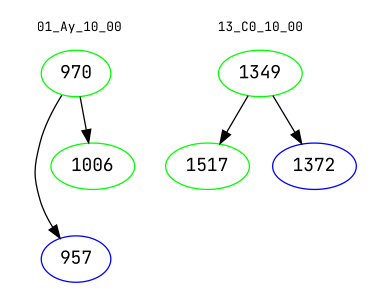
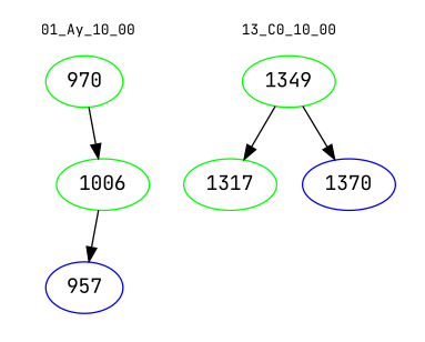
  digraph {
    fontname="JetBrains Mono"
    node [color=green fontname="JetBrains Mono"]
    edge [color=black fontname="JetBrains Mono"]
    n1 [label=970]
    n2 [color=blue label=957]
    n3 [label=1006]
    n4 [label=1349]
-   n5 [label=1517]
-   n6 [color=blue label=1372]
+   n5 [label=1317]
+   n6 [color=blue label=1370]
    subgraph cluster_1 {
      color=white
      fontsize=10
      label="01_Ay_10_00"
      n1
      n2
      n3
    }
    subgraph cluster_2 {
      color=white
      fontsize=10
      label="13_C0_10_00"
      n4
      n5
      n6
    }
-   n1 -> n2
+   n3 -> n2
    n1 -> n3
    n4 -> n5
    n4 -> n6
  }
